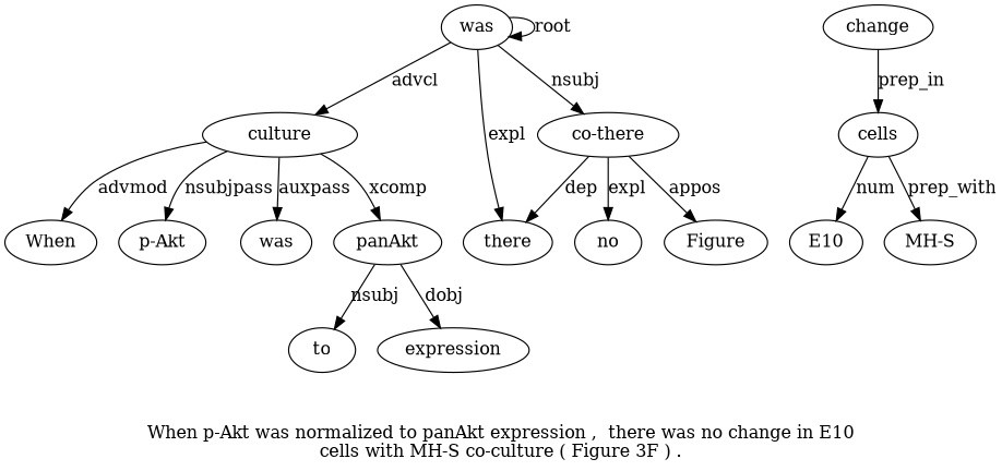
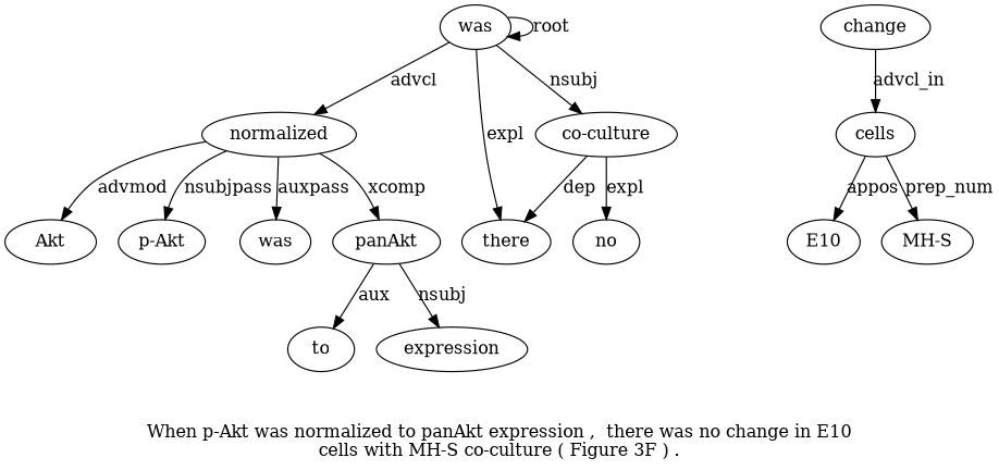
  digraph {
    label="When p-Akt was normalized to panAkt expression ,  there was no change in E10\ncells with MH-S co-culture ( Figure 3F ) ."
    node [fillcolor=white style=filled]
-   n1 [label=culture]
-   n2 [label=When]
+   n1 [label=normalized]
+   n2 [label=Akt]
    n3 [label="p-Akt"]
    n4 [label=was]
    n5 [label=panAkt]
    n6 [label=to]
    n7 [label=expression]
    n8 [label=was]
    n9 [label=there]
-   n10 [label="co-there"]
+   n10 [label="co-culture"]
    n11 [label=no]
-   n12 [label=Figure]
    n13 [label=change]
    n14 [label=cells]
    n15 [label=E10]
    n16 [label="MH-S"]
    n1 -> n2 [label=advmod]
    n1 -> n3 [label=nsubjpass]
    n1 -> n4 [label=auxpass]
    n1 -> n5 [label=xcomp]
-   n5 -> n6 [label=nsubj]
-   n5 -> n7 [label=dobj]
+   n5 -> n6 [label=aux]
+   n5 -> n7 [label=nsubj]
    n8 -> n1 [label=advcl]
    n8 -> n8 [label=root]
    n8 -> n9 [label=expl]
    n8 -> n10 [label=nsubj]
    n10 -> n9 [label=dep]
    n10 -> n11 [label=expl]
-   n10 -> n12 [label=appos]
-   n13 -> n14 [label=prep_in]
-   n14 -> n15 [label=num]
-   n14 -> n16 [label=prep_with]
+   n13 -> n14 [label=advcl_in]
+   n14 -> n15 [label=appos]
+   n14 -> n16 [label=prep_num]
  }
